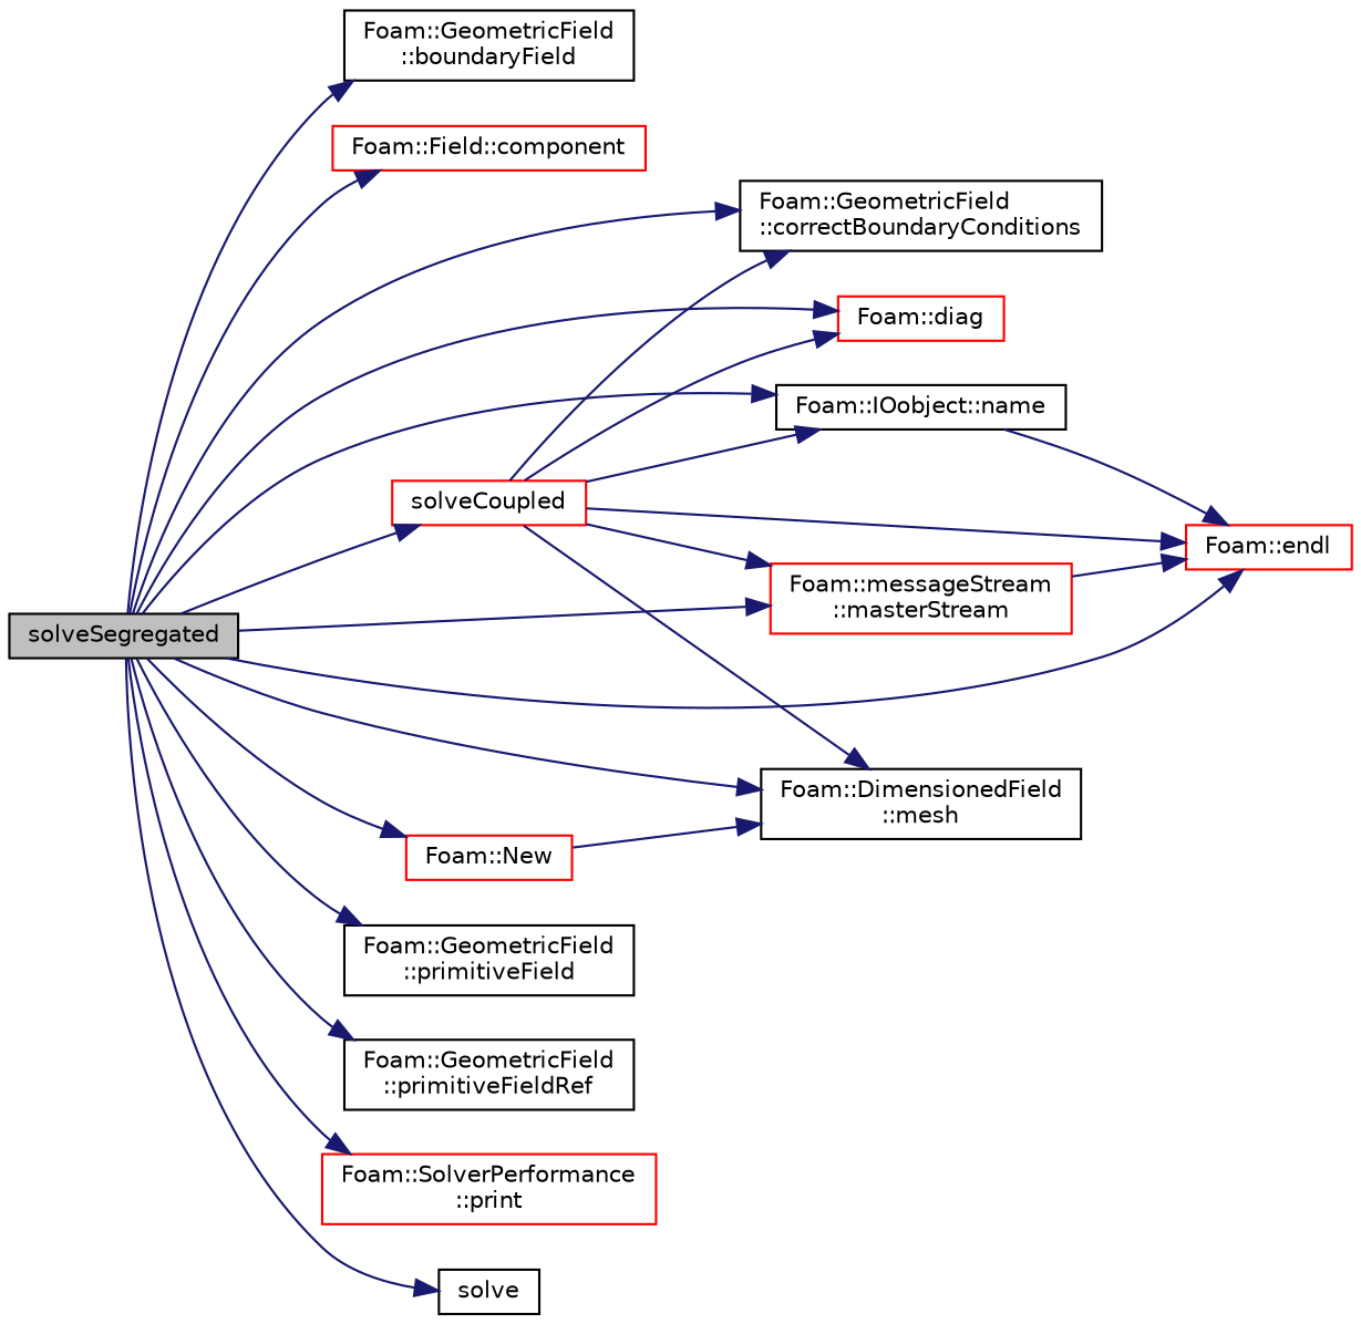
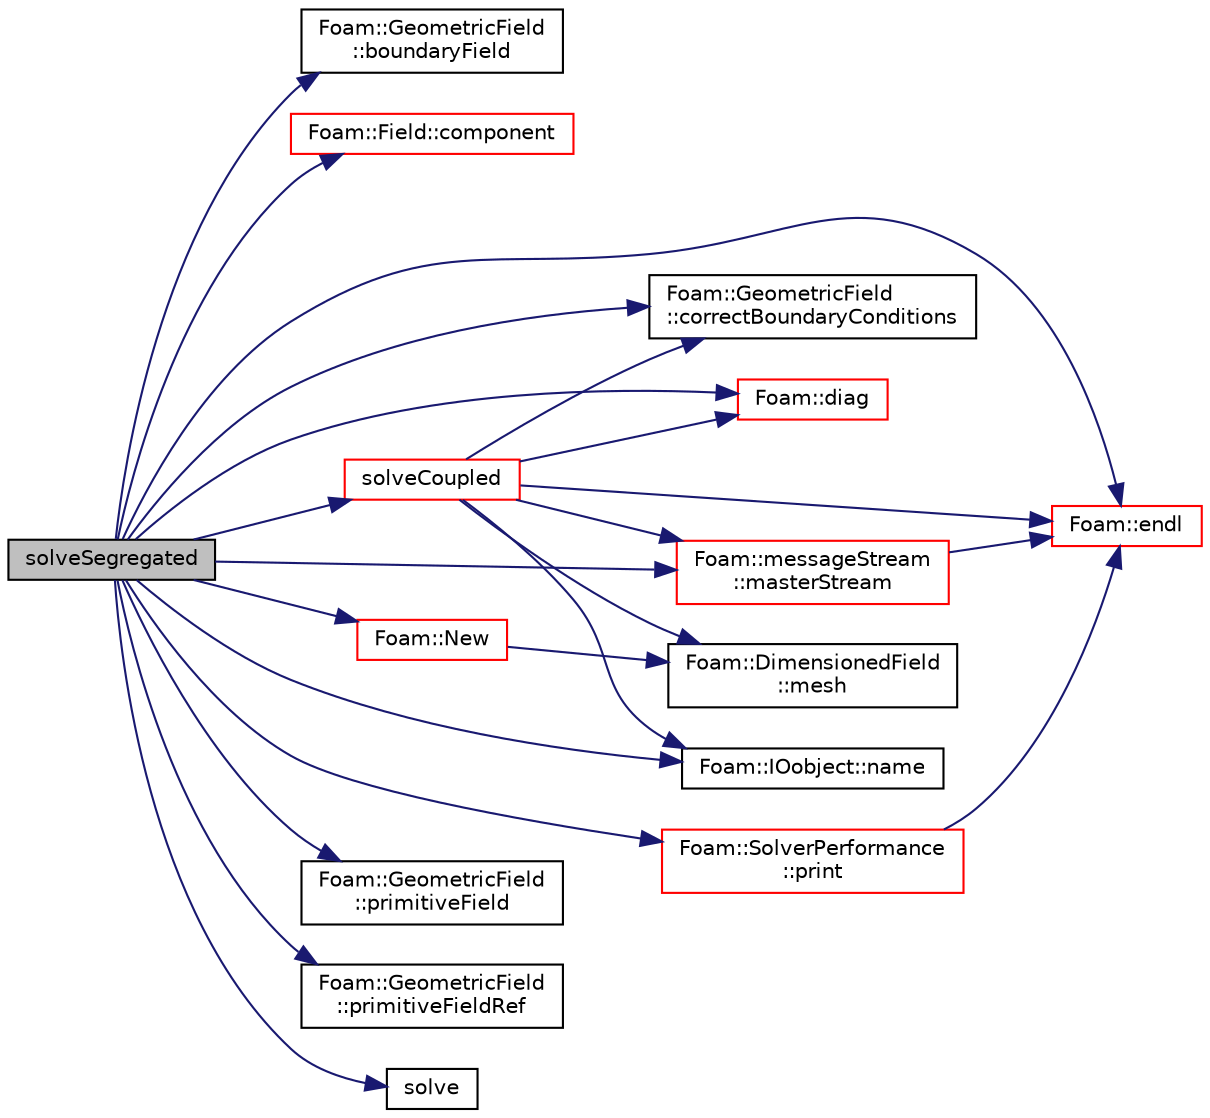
  digraph {
    rankdir=LR
    node [color=black fontname=Helvetica fontsize=10 shape=record]
    edge [color=midnightblue fontname=Helvetica fontsize=10 labelfontname=Helvetica labelfontsize=10 style=solid]
    n1 [fillcolor=grey75 fontcolor=black height=0.2 label=solveSegregated style=filled width=0.4]
    n2 [height=0.2 label="Foam::GeometricField\l::boundaryField" width=0.4]
    n3 [color=red height=0.2 label="Foam::Field::component" width=0.4]
    n4 [height=0.2 label="Foam::GeometricField\l::correctBoundaryConditions" width=0.4]
    n5 [color=red height=0.2 label="Foam::diag" width=0.4]
    n6 [color=red height=0.2 label="Foam::endl" width=0.4]
    n7 [color=red height=0.2 label="Foam::messageStream\l::masterStream" width=0.4]
    n8 [height=0.2 label="Foam::DimensionedField\l::mesh" width=0.4]
    n9 [height=0.2 label="Foam::IOobject::name" width=0.4]
    n10 [color=red height=0.2 label="Foam::New" width=0.4]
    n11 [height=0.2 label="Foam::GeometricField\l::primitiveField" width=0.4]
    n12 [height=0.2 label="Foam::GeometricField\l::primitiveFieldRef" width=0.4]
    n13 [color=red height=0.2 label="Foam::SolverPerformance\l::print" width=0.4]
    n14 [height=0.2 label=solve width=0.4]
    n15 [color=red height=0.2 label=solveCoupled width=0.4]
    n1 -> n2
    n1 -> n3
    n1 -> n4
    n1 -> n5
    n1 -> n6
    n1 -> n7
-   n1 -> n8
    n1 -> n9
    n1 -> n10
    n1 -> n11
    n1 -> n12
    n1 -> n13
    n1 -> n14
    n1 -> n15
    n7 -> n6
    n10 -> n8
-   n9 -> n6
+   n13 -> n6
    n15 -> n4
    n15 -> n5
    n15 -> n6
    n15 -> n7
    n15 -> n8
    n15 -> n9
  }
